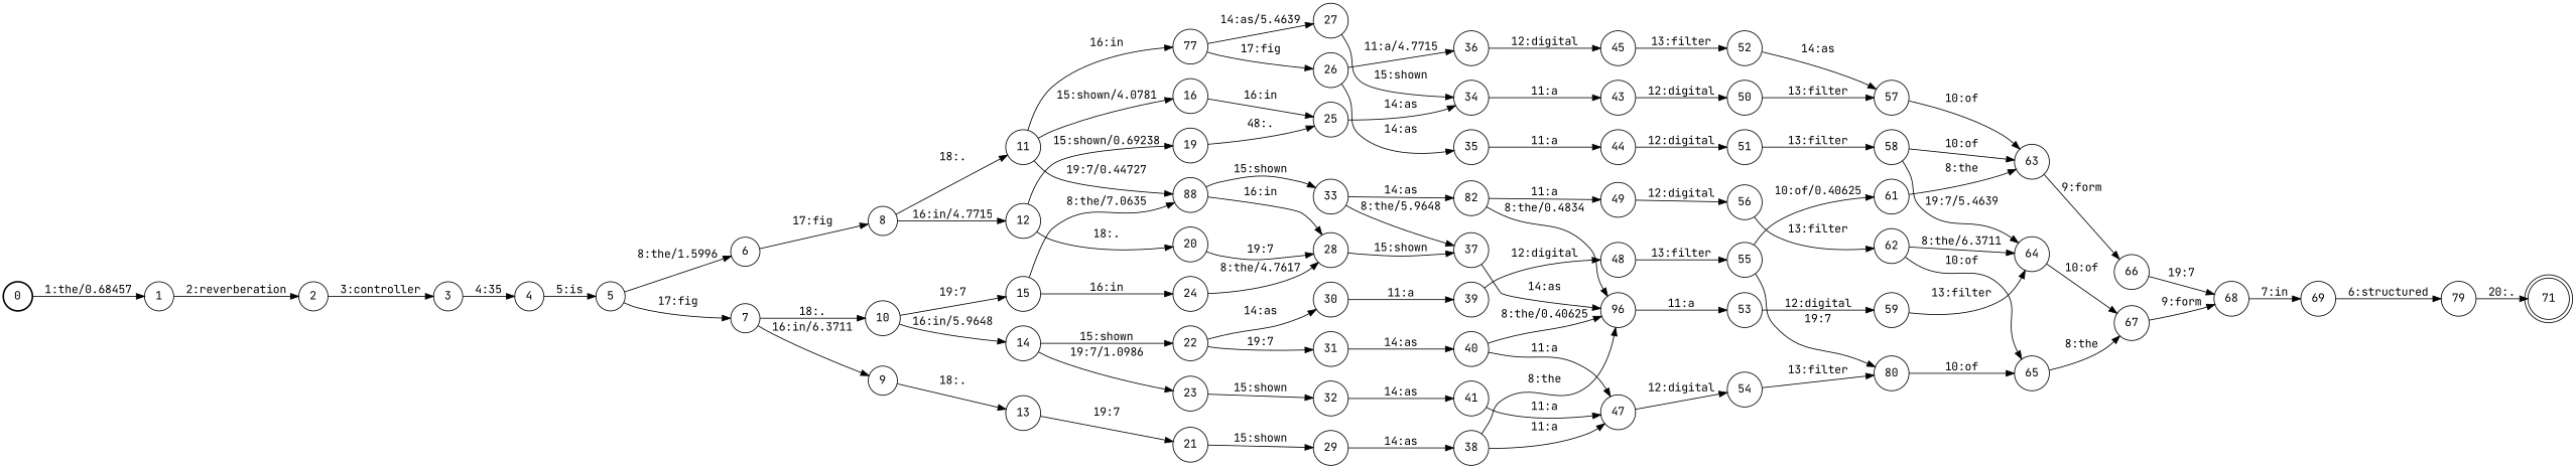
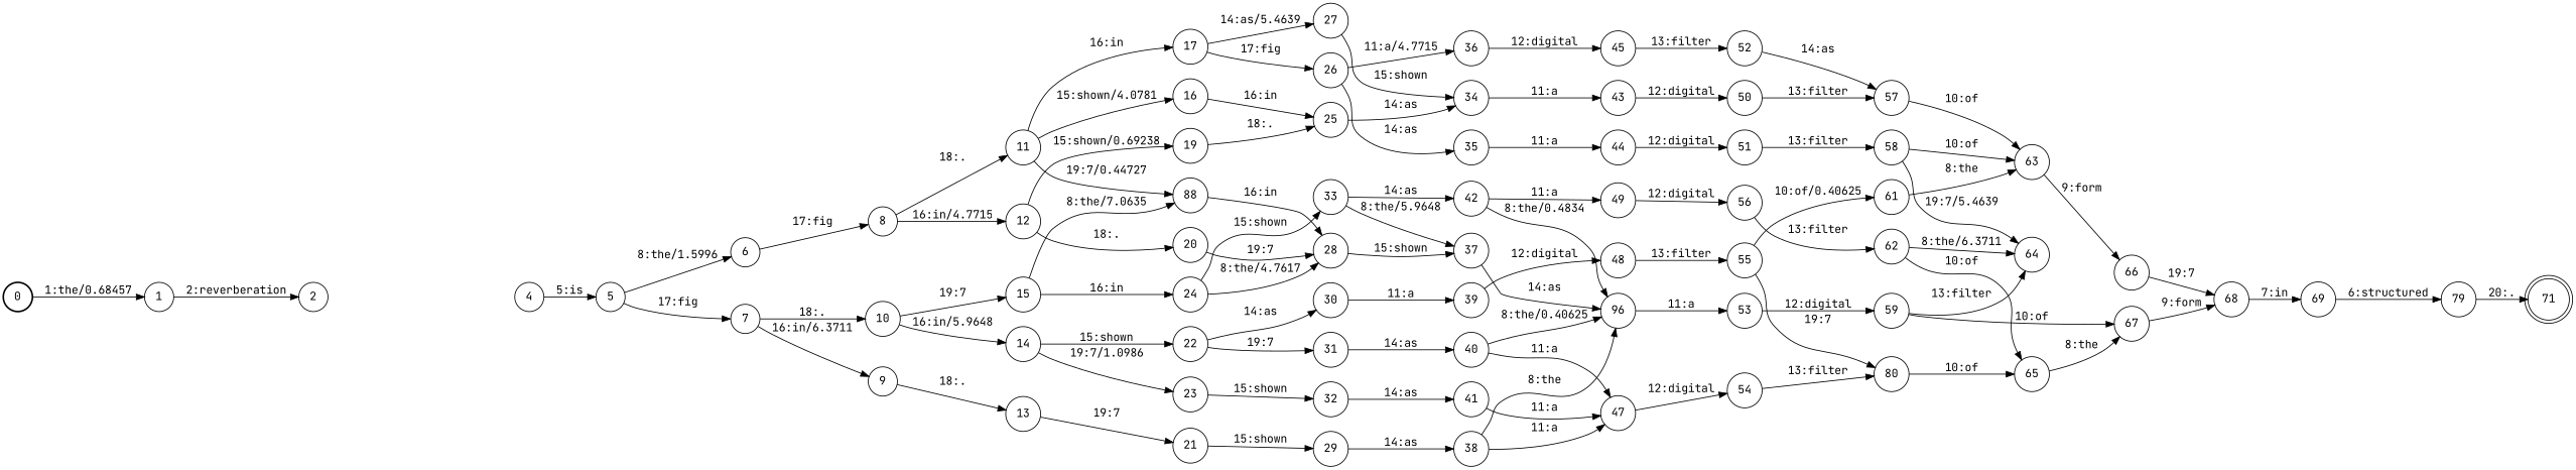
  digraph {
    fontname="JetBrains Mono"
    nodesep=0.25
    rankdir=LR
    ranksep=0.4
    node [fontname="JetBrains Mono" fontsize=14 shape=circle style=solid]
    edge [fontname="JetBrains Mono" fontsize=14]
    n1 [label=0 style=bold]
    n2 [label=1]
    n3 [label=2]
-   n4 [label=3]
    n5 [label=4]
    n6 [label=5]
    n7 [label=6]
    n8 [label=7]
    n9 [label=8]
    n10 [label=9]
    n11 [label=10]
    n12 [label=12]
    n13 [label=11]
    n14 [label=13]
    n15 [label=14]
    n16 [label=15]
    n17 [label=19]
    n18 [label=20]
    n19 [label=16]
-   n20 [label=77]
+   n20 [label=17]
    n21 [label=88]
    n22 [label=21]
    n23 [label=22]
    n24 [label=23]
    n25 [label=24]
    n26 [label=25]
    n27 [label=28]
    n28 [label=27]
    n29 [label=26]
    n30 [label=29]
    n31 [label=30]
    n32 [label=31]
    n33 [label=32]
    n34 [label=33]
    n35 [label=34]
    n36 [label=36]
    n37 [label=35]
    n38 [label=37]
    n39 [label=38]
    n40 [label=39]
    n41 [label=40]
    n42 [label=41]
-   n43 [label=82]
+   n43 [label=42]
    n44 [label=43]
    n45 [label=45]
    n46 [label=44]
    n47 [label=96]
    n48 [label=47]
    n49 [label=48]
    n50 [label=49]
    n51 [label=50]
    n52 [label=52]
    n53 [label=51]
    n54 [label=53]
    n55 [label=54]
    n56 [label=55]
    n57 [label=56]
    n58 [label=57]
    n59 [label=58]
    n60 [label=59]
    n61 [label=80]
    n62 [label=61]
    n63 [label=62]
    n64 [label=63]
    n65 [label=64]
    n66 [label=65]
    n67 [label=66]
    n68 [label=67]
    n69 [label=68]
    n70 [label=69]
    n71 [label=79]
    n72 [label=71 shape=doublecircle]
    n1 -> n2 [label="1:the/0.68457"]
    n2 -> n3 [label="2:reverberation"]
-   n3 -> n4 [label="3:controller"]
-   n4 -> n5 [label="4:35"]
    n5 -> n6 [label="5:is"]
    n6 -> n7 [label="8:the/1.5996"]
    n6 -> n8 [label="17:fig"]
    n7 -> n9 [label="17:fig"]
    n8 -> n10 [label="16:in/6.3711"]
    n8 -> n11 [label="18:."]
    n9 -> n12 [label="16:in/4.7715"]
    n9 -> n13 [label="18:."]
    n10 -> n14 [label="18:."]
    n11 -> n15 [label="16:in/5.9648"]
    n11 -> n16 [label="19:7"]
    n12 -> n17 [label="15:shown/0.69238"]
    n12 -> n18 [label="18:."]
    n13 -> n19 [label="15:shown/4.0781"]
    n13 -> n20 [label="16:in"]
    n13 -> n21 [label="19:7/0.44727"]
    n14 -> n22 [label="19:7"]
    n15 -> n23 [label="15:shown"]
    n15 -> n24 [label="19:7/1.0986"]
    n16 -> n21 [label="8:the/7.0635"]
    n16 -> n25 [label="16:in"]
-   n17 -> n26 [label="48:."]
+   n17 -> n26 [label="18:."]
    n18 -> n27 [label="19:7"]
    n19 -> n26 [label="16:in"]
    n20 -> n28 [label="14:as/5.4639"]
    n20 -> n29 [label="17:fig"]
    n21 -> n27 [label="16:in"]
    n22 -> n30 [label="15:shown"]
    n23 -> n31 [label="14:as"]
    n23 -> n32 [label="19:7"]
    n24 -> n33 [label="15:shown"]
    n25 -> n27 [label="8:the/4.7617"]
-   n21 -> n34 [label="15:shown"]
+   n25 -> n34 [label="15:shown"]
    n26 -> n35 [label="14:as"]
    n27 -> n38 [label="15:shown"]
    n28 -> n35 [label="15:shown"]
    n29 -> n36 [label="11:a/4.7715"]
    n29 -> n37 [label="14:as"]
    n30 -> n39 [label="14:as"]
    n31 -> n40 [label="11:a"]
    n32 -> n41 [label="14:as"]
    n33 -> n42 [label="14:as"]
    n34 -> n38 [label="8:the/5.9648"]
    n34 -> n43 [label="14:as"]
    n35 -> n44 [label="11:a"]
    n36 -> n45 [label="12:digital"]
    n37 -> n46 [label="11:a"]
    n38 -> n47 [label="14:as"]
    n39 -> n47 [label="8:the"]
    n39 -> n48 [label="11:a"]
    n40 -> n49 [label="12:digital"]
    n41 -> n47 [label="8:the/0.40625"]
    n41 -> n48 [label="11:a"]
    n42 -> n48 [label="11:a"]
    n43 -> n47 [label="8:the/0.4834"]
    n43 -> n50 [label="11:a"]
    n44 -> n51 [label="12:digital"]
    n45 -> n52 [label="13:filter"]
    n46 -> n53 [label="12:digital"]
    n47 -> n54 [label="11:a"]
    n48 -> n55 [label="12:digital"]
    n49 -> n56 [label="13:filter"]
    n50 -> n57 [label="12:digital"]
    n51 -> n58 [label="13:filter"]
    n52 -> n58 [label="14:as"]
    n53 -> n59 [label="13:filter"]
    n54 -> n60 [label="12:digital"]
    n55 -> n61 [label="13:filter"]
    n56 -> n61 [label="19:7"]
    n56 -> n62 [label="10:of/0.40625"]
    n57 -> n63 [label="13:filter"]
    n58 -> n64 [label="10:of"]
    n59 -> n64 [label="10:of"]
    n59 -> n65 [label="19:7/5.4639"]
    n60 -> n65 [label="13:filter"]
    n61 -> n66 [label="10:of"]
    n62 -> n64 [label="8:the"]
    n63 -> n65 [label="8:the/6.3711"]
    n63 -> n66 [label="10:of"]
    n64 -> n67 [label="9:form"]
-   n65 -> n68 [label="10:of"]
+   n60 -> n68 [label="10:of"]
    n66 -> n68 [label="8:the"]
    n67 -> n69 [label="19:7"]
    n68 -> n69 [label="9:form"]
    n69 -> n70 [label="7:in"]
    n70 -> n71 [label="6:structured"]
    n71 -> n72 [label="20:."]
  }
